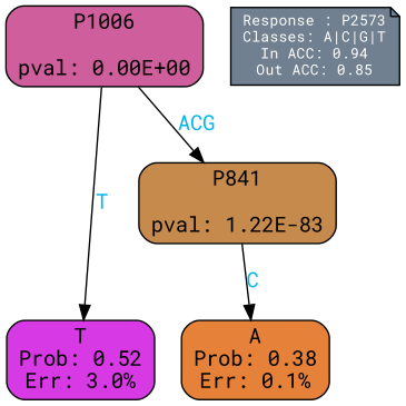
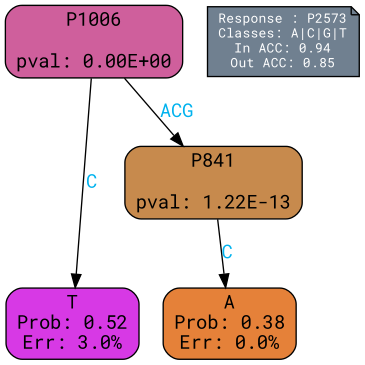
  digraph {
    fontname="Roboto Mono"
    ranksep=equally
    splines=polylines
    node [color=black fontname="Roboto Mono" shape=box style="filled, rounded"]
    edge [fontcolor=deepskyblue2 fontname="Roboto Mono"]
-   n1 [fillcolor="#e58139" label="A\nProb: 0.38\nErr: 0.1%"]
+   n1 [fillcolor="#e58139" label="A\nProb: 0.38\nErr: 0.0%"]
    n2 [fillcolor="#d739e5" label="T\nProb: 0.52\nErr: 3.0%"]
    n3 [align=left fillcolor=slategray fontcolor=white fontsize=10 label="Response : P2573\nClasses: A|C|G|T\nIn ACC: 0.94\nOut ACC: 0.85\n" shape=note style=filled]
    n4 [fillcolor="#cf5f9c" label="P1006\n\npval: 0.00E+00"]
-   n5 [fillcolor="#c78a4d" label="P841\n\npval: 1.22E-83"]
+   n5 [fillcolor="#c78a4d" label="P841\n\npval: 1.22E-13"]
    subgraph sub_1 {
      rank=same
      n1
      n2
    }
    subgraph sub_2 {
      rank=same
      n3
      n4
    }
-   n4 -> n2 [label=T]
+   n4 -> n2 [label=C]
    n4 -> n5 [label=ACG]
    n5 -> n1 [label=C]
  }
